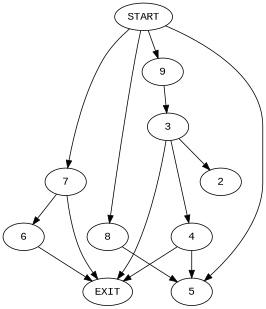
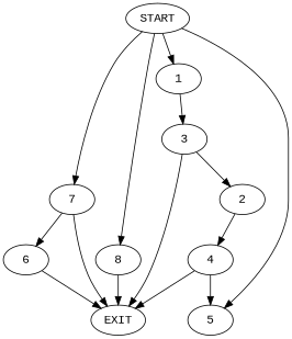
  digraph {
    fontname="Liberation Mono"
    node [fontname="Liberation Mono"]
    edge [fontname="Liberation Mono"]
    n1 [label=START]
-   1 [label=9]
+   1
    5
    7
    8
    3
    n7 [label=EXIT]
    6
    2
    4
    n1 -> 1
    n1 -> 5
    n1 -> 7
    n1 -> 8
    1 -> 3
    7 -> n7
    7 -> 6
-   8 -> 5
+   8 -> n7
    3 -> n7
    3 -> 2
    6 -> n7
-   3 -> 4
+   2 -> 4
    4 -> 5
    4 -> n7
  }
